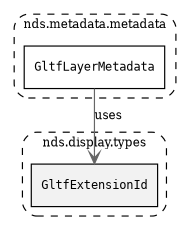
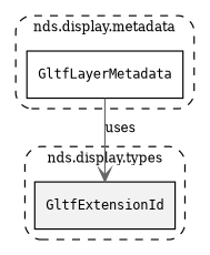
  digraph {
    fontsize=10
    rankdir=TB
    node [fontsize=10 shape=box]
    n1 [fillcolor="#0000000D" label=<<font face="monospace"><table align="center" border="0" cellspacing="0" cellpadding="0"><tr><td href="../../../content/packages/nds.display.types.html#Subtype-GltfExtensionId" title="Subtype defined in nds.display.types">GltfExtensionId</td></tr></table></font>> style=filled]
    n2 [label=<<font face="monospace"><table align="center" border="0" cellspacing="0" cellpadding="0"><tr><td href="../../../content/packages/nds.display.metadata.html#Structure-GltfLayerMetadata" title="Structure defined in nds.display.metadata">GltfLayerMetadata</td></tr></table></font>>]
    subgraph cluster_1 {
      label="nds.display.types"
      style="dashed, rounded"
      n1
    }
    subgraph cluster_2 {
-     label="nds.metadata.metadata"
+     label="nds.display.metadata"
      style="dashed, rounded"
      n2
    }
    n2 -> n1 [fontsize=10 label=uses color=gray40 arrowhead=vee]
  }
